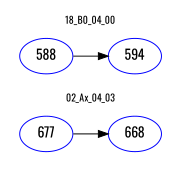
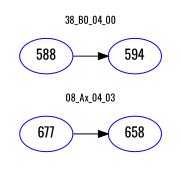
  digraph {
    fontname=Oswald
    rankdir=LR
    node [color=blue fontname=Oswald]
    edge [color=black fontname=Oswald]
    n1 [label=677]
-   n2 [label=668]
+   n2 [label=658]
    n3 [label=588]
    n4 [label=594]
    subgraph cluster_1 {
      color=white
      fontsize=10
-     label="02_Ax_04_03"
+     label="08_Ax_04_03"
      n1
      n2
    }
    subgraph cluster_2 {
      color=white
      fontsize=10
-     label="18_B0_04_00"
+     label="38_B0_04_00"
      n3
      n4
    }
    n1 -> n2
    n3 -> n4
  }
